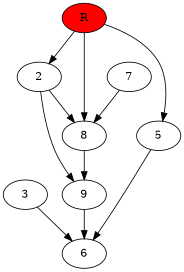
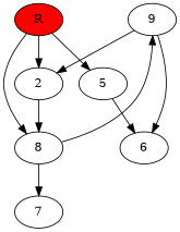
  digraph {
    n1 [label=9]
    6
    2
    8
-   3
    5
    7
    R [fillcolor="#ff0000" style=filled]
    n1 -> 6
-   2 -> n1
+   n1 -> 2
    2 -> 8
    8 -> n1
-   7 -> 8
-   3 -> 6
+   8 -> 7
    5 -> 6
    R -> 2
    R -> 8
    R -> 5
  }
